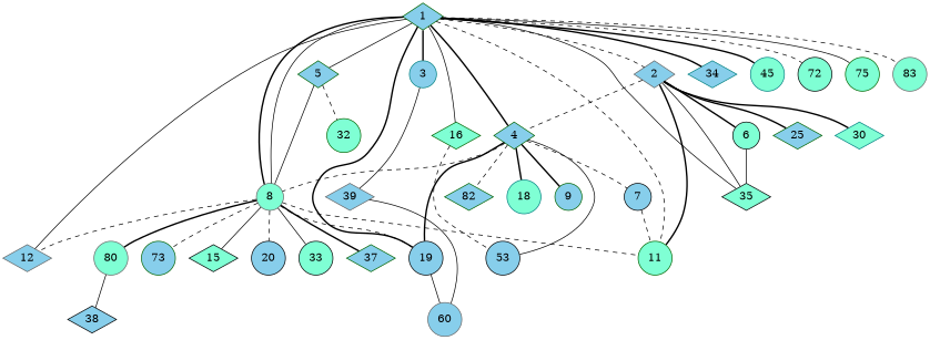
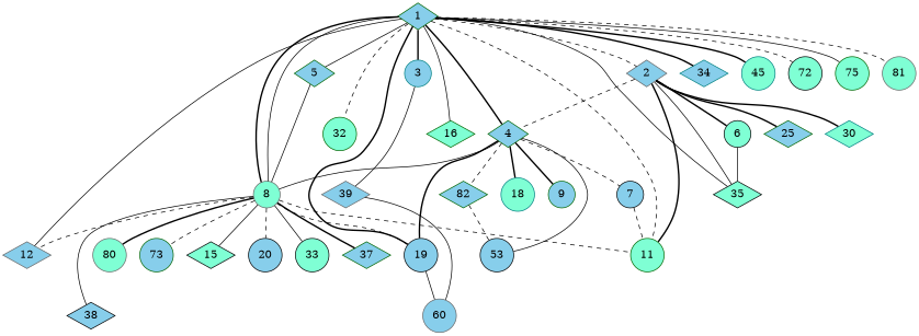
  graph {
    node [color=darkgreen fillcolor=skyblue shape=circle style=filled]
    edge [style=solid]
    1 [shape=diamond super="+14+44+17+47+22"]
    2 [color=gray40 shape=diamond super="+21+36"]
    3 [color=teal super="+26"]
    4 [shape=diamond super="+13+52"]
    5 [shape=diamond]
    8 [color=gray40 fillcolor=aquamarine super="+10+51+84+42"]
    11 [fillcolor=aquamarine super="+27+79+62"]
    12 [color=gray40 shape=diamond super="+77+64"]
    16 [fillcolor=aquamarine shape=diamond super="+43+24"]
    19 [color=black super="+46+61+28+41+40"]
    32 [fillcolor=aquamarine]
    34 [color=teal shape=diamond]
    35 [color=black fillcolor=aquamarine shape=diamond super="+49"]
    45 [color=teal fillcolor=aquamarine]
    72 [color=black fillcolor=aquamarine]
    75 [fillcolor=aquamarine]
-   83 [color=gray40 fillcolor=aquamarine]
+   83 [color=gray40 fillcolor=aquamarine label=81]
    6 [color=black fillcolor=aquamarine]
    25 [shape=diamond]
    30 [color=teal fillcolor=aquamarine shape=diamond]
    39 [color=gray40 shape=diamond]
    7 [color=black super="+31"]
    9
    18 [color=teal fillcolor=aquamarine super="+76"]
    53 [color=black super="+65"]
    82 [shape=diamond]
    15 [color=black fillcolor=aquamarine shape=diamond]
    20 [color=black]
    33 [color=black fillcolor=aquamarine]
    37 [shape=diamond]
    38 [color=black shape=diamond]
    73
    80 [color=gray40 fillcolor=aquamarine]
    60 [color=gray40 super="+68"]
    1 -- 2 [style=dashed]
    1 -- 3 [style=bold]
    1 -- 4 [style=bold weight=2]
    1 -- 5
    1 -- 8 [style=bold weight=5]
    1 -- 8
    1 -- 11 [style=dashed]
    1 -- 12 [weight=2]
    1 -- 16
    1 -- 19 [style=bold]
-   5 -- 32 [style=dashed]
+   1 -- 32 [style=dashed]
    1 -- 34 [style=bold]
    1 -- 35
    1 -- 45 [style=bold]
    1 -- 72 [style=dashed]
    1 -- 75
    1 -- 83 [style=dashed]
    2 -- 4 [style=dashed weight=2]
    2 -- 11 [style=bold]
    2 -- 35
    2 -- 6 [style=bold]
    2 -- 25 [style=bold]
    2 -- 30 [style=bold]
    3 -- 39
-   4 -- 8 [style=dashed weight=3]
+   4 -- 8 [weight=3]
    4 -- 19 [style=bold weight=2]
    4 -- 7 [style=dashed]
    4 -- 9 [style=bold]
    4 -- 18 [style=bold]
    4 -- 53
    4 -- 82 [style=dashed]
    5 -- 8
    8 -- 11 [style=dashed]
    8 -- 12 [style=dashed]
    8 -- 19 [style=dashed]
    8 -- 15
    8 -- 20 [style=dashed]
    8 -- 33
    8 -- 37 [style=bold]
-   80 -- 38
+   8 -- 38
    8 -- 73 [style=dashed]
    8 -- 80 [style=bold]
-   16 -- 53 [style=dashed]
+   82 -- 53 [style=dashed]
    19 -- 60
    6 -- 35
    39 -- 60
    7 -- 11 [style=dashed]
  }
